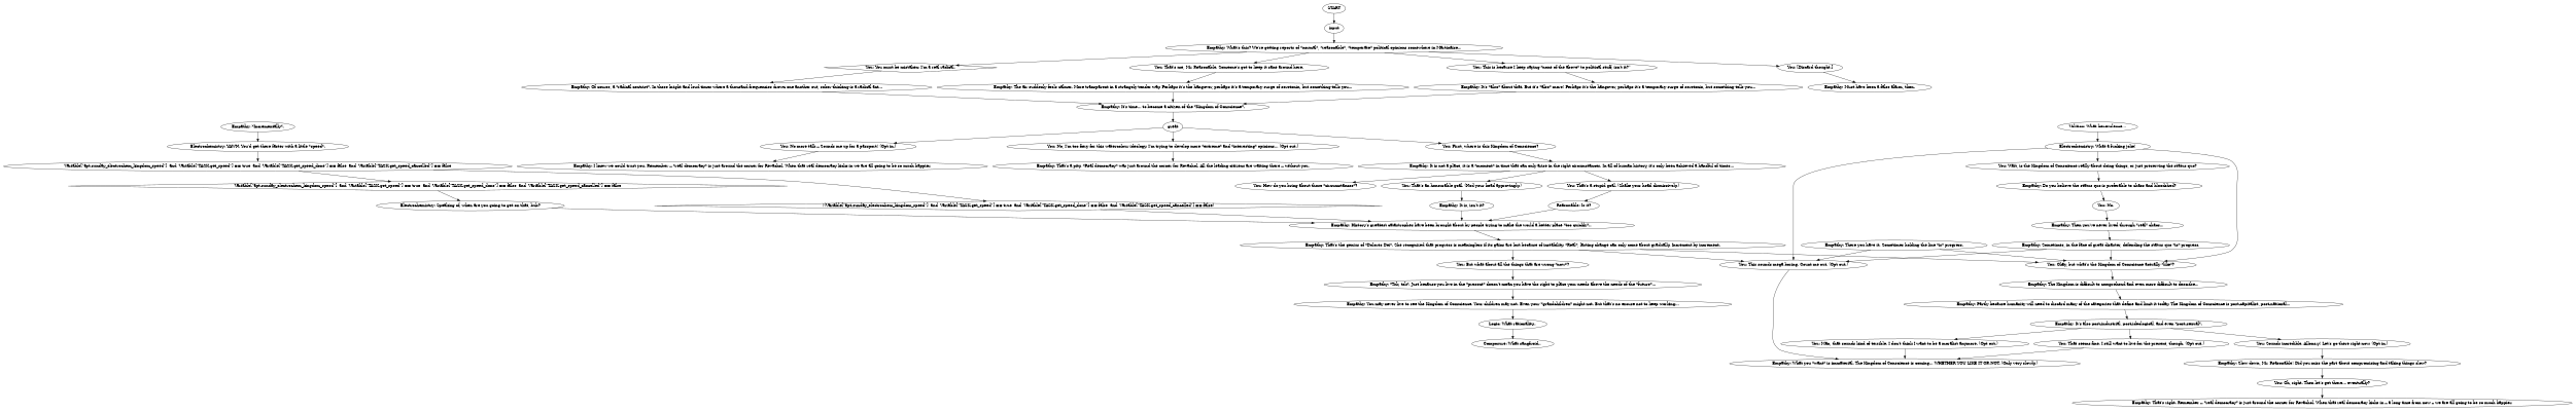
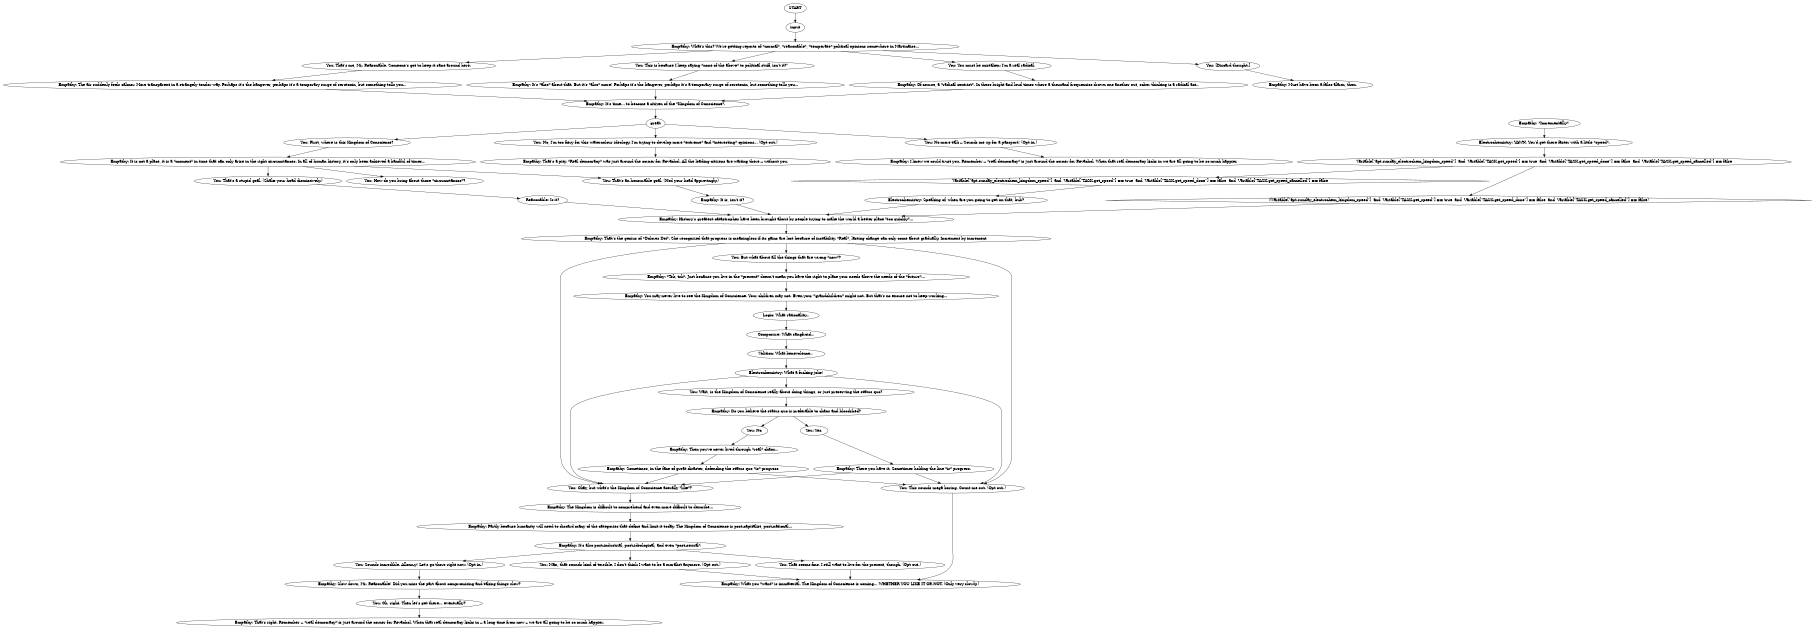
  digraph {
    n1 [label=START]
    n2 [label=input]
    n3 [label="Empathy: What's this? We're getting reports of *normal*, *reasonable*, *temperate* political opinions somewhere in Martinaise..."]
-   n4 [label="You: You must be mistaken: I'm a real radical." shape=diamond]
+   n4 [label="You: You must be mistaken: I'm a real radical."]
    n5 [label="You: [Discard thought.]"]
    n6 [label="You: This is because I keep saying *none of the above* to political stuff, isn't it?\""]
    n7 [label="You: That's me, Mr. Reasonable. Someone's got to keep it sane around here."]
    n8 [label="Empathy: *Tsk, tsk*. Just because you live in the *present* doesn't mean you have the right to place your needs above the needs of the *future*..."]
    n9 [label="Empathy: You may never live to see the Kingdom of Conscience. Your children may not. Even your *grandchildren* might not. But that's no excuse not to keep working..."]
    n10 [label="Logic: What rationality..."]
    n11 [label="Empathy: *Incrementally*."]
    n12 [label="Electrochemistry: YAWN. You'd get there faster with a little *speed*."]
    n13 [label="Variable[\"apt.sunday_electrochem_kingdom_speed\"]  and  Variable[\"TASK.get_speed\"] == true  and  Variable[\"TASK.get_speed_done\"] == false  and  Variable[\"TASK.get_speed_cancelled\"] == false"]
    n14 [label="Composure: What sangfroid..."]
    n15 [label="Volition: What benevolence..."]
    n16 [label="Electrochemistry: What a fucking joke!"]
    n17 [label="Empathy: The Kingdom is difficult to comprehend and even more difficult to describe..."]
    n18 [label="Empathy: Partly because humanity will need to discard many of the categories that define and limit it today. The Kingdom of Conscience is post-capitalist, post-national..."]
    n19 [label="Empathy: It's also post-industrial, post-ideological, and even *post-sexual*."]
    n20 [label="Empathy: Of course, a *radical centrist*. In these bright and loud times where a thousand frequencies drown one another out, sober thinking is a radical act..."]
    n21 [label="Empathy: It's time... to become a citizen of the *Kingdom of Conscience*."]
    n22 [label=great]
    n23 [label="Electrochemistry: Speaking of, when are you going to get on that, bub?"]
    n24 [label="Empathy: History's greatest catastrophes have been brought about by people trying to make the world a better place *too quickly*..."]
    n25 [label="Empathy: That's the genius of *Dolores Dei*. She recognized that progress is meaningless if its gains are lost because of instability. *Real*, lasting change can only come about gradually. Increment by increment."]
    n26 [label="You: How do you bring about those *circumstances*?"]
    n27 [label="Empathy: Do you believe the status quo is preferable to chaos and bloodshed?"]
    n28 [label="You: No."]
+   n29 [label="You: Yes."]
    n30 [label="Empathy: Then you've never lived through *real* chaos..."]
    n31 [label="Empathy: There you have it. Sometimes holding the line *is* progress."]
    n32 [label="Empathy: The air suddenly feels calmer. More transparent in a strangely tender way. Perhaps it's the hangover, perhaps it's a temporary surge of serotonin, but something tells you..."]
    n33 [label="Reasonable: Is it?"]
    n34 [label="Empathy: Must have been a false alarm, then."]
    n35 [label="Variable[\"apt.sunday_electrochem_kingdom_speed\"]  and  Variable[\"TASK.get_speed\"] == true  and  Variable[\"TASK.get_speed_done\"] == false  and  Variable[\"TASK.get_speed_cancelled\"] == false" shape=diamond]
    n36 [label="!(Variable[\"apt.sunday_electrochem_kingdom_speed\"]  and  Variable[\"TASK.get_speed\"] == true  and  Variable[\"TASK.get_speed_done\"] == false  and  Variable[\"TASK.get_speed_cancelled\"] == false)" shape=diamond]
    n37 [label="Empathy: It's *also* about that. But it's *also* more! Perhaps it's the hangover, perhaps it's a temporary surge of serotonin, but something tells you..."]
    n38 [label="You: This sounds mega boring. Count me out. (Opt out.)"]
    n39 [label="You: Okay, but what's the Kingdom of Conscience actually *like*?"]
    n40 [label="Empathy: What you *want* is immaterial. The Kingdom of Conscience is coming... WHETHER YOU LIKE IT OR NOT. (Only very slowly.)"]
    n41 [label="You: That's a stupid goal. (Shake your head dismissively.)"]
    n42 [label="You: No, I'm too fiery for this watercolour ideology. I'm trying to develop more *extreme* and *interesting* opinions... (Opt out.)"]
    n43 [label="Empathy: That's a pity. *Real democracy* was just around the corner for Revachol. All the leading citizens are waiting there -- without you."]
    n44 [label="Empathy: Sometimes, in the face of great disaster, defending the status quo *is* progress."]
    n45 [label="You: Wait, is the Kingdom of Conscience really about doing things, or just preserving the status quo?"]
    n46 [label="You: Sounds incredible. Allons-y! Let's go there right now. (Opt in.)"]
    n47 [label="Empathy: Slow down, Mr. Reasonable! Did you miss the part about compromising and taking things slow?"]
    n48 [label="You: Oh, right. Then let's get there... eventually?"]
    n49 [label="You: First, where is this Kingdom of Conscience?"]
    n50 [label="You: No more talk -- Sounds me up for a passport! (Opt in.)"]
    n51 [label="Empathy: That's right. Remember -- *real democracy* is just around the corner for Revachol. When that real democracy kicks in -- a long time from now -- we are all going to be so much happier."]
    n52 [label="Empathy: It is not a place, it is a *moment* in time that can only arise in the right circumstances. In all of human history, it's only been achieved a handful of times..."]
    n53 [label="You: That's an honourable goal. (Nod your head approvingly.)"]
    n54 [label="Empathy: I knew we could trust you. Remember -- *real democracy* is just around the corner for Revachol. When that real democracy kicks in we are all going to be so much happier."]
    n55 [label="You: But what about all the things that are wrong *now*?"]
    n56 [label="You: Man, that sounds kind of terrible. I don't think I want to be a moralist anymore. (Opt out.)"]
    n57 [label="You: That seems fine. I still want to live for the present, though. (Opt out.)"]
    n58 [label="Empathy: It is, isn't it?"]
    n1 -> n2
    n2 -> n3
    n3 -> n4
    n3 -> n5
    n3 -> n6
    n3 -> n7
    n4 -> n20
    n5 -> n34
    n6 -> n37
    n7 -> n32
    n8 -> n9
    n9 -> n10
    n10 -> n14
    n11 -> n12
    n12 -> n13
    n13 -> n35
    n13 -> n36
+   n14 -> n15
    n15 -> n16
    n16 -> n38
    n16 -> n39
    n16 -> n45
    n17 -> n18
    n18 -> n19
    n19 -> n46
    n19 -> n56
    n19 -> n57
    n20 -> n21
    n21 -> n22
    n22 -> n42
    n22 -> n49
    n22 -> n50
    n23 -> n24
    n24 -> n25
    n25 -> n38
    n25 -> n39
    n25 -> n55
    n27 -> n28
+   n27 -> n29
    n28 -> n30
+   n29 -> n31
    n30 -> n44
    n31 -> n38
    n31 -> n39
    n32 -> n21
    n33 -> n24
    n35 -> n23
    n36 -> n24
    n37 -> n21
    n38 -> n40
    n39 -> n17
    n41 -> n33
    n42 -> n43
    n44 -> n38
    n44 -> n39
    n45 -> n27
    n46 -> n47
    n47 -> n48
    n48 -> n51
    n49 -> n52
    n50 -> n54
    n52 -> n26
    n52 -> n41
    n52 -> n53
    n53 -> n58
    n55 -> n8
    n56 -> n40
    n57 -> n40
    n58 -> n24
  }
